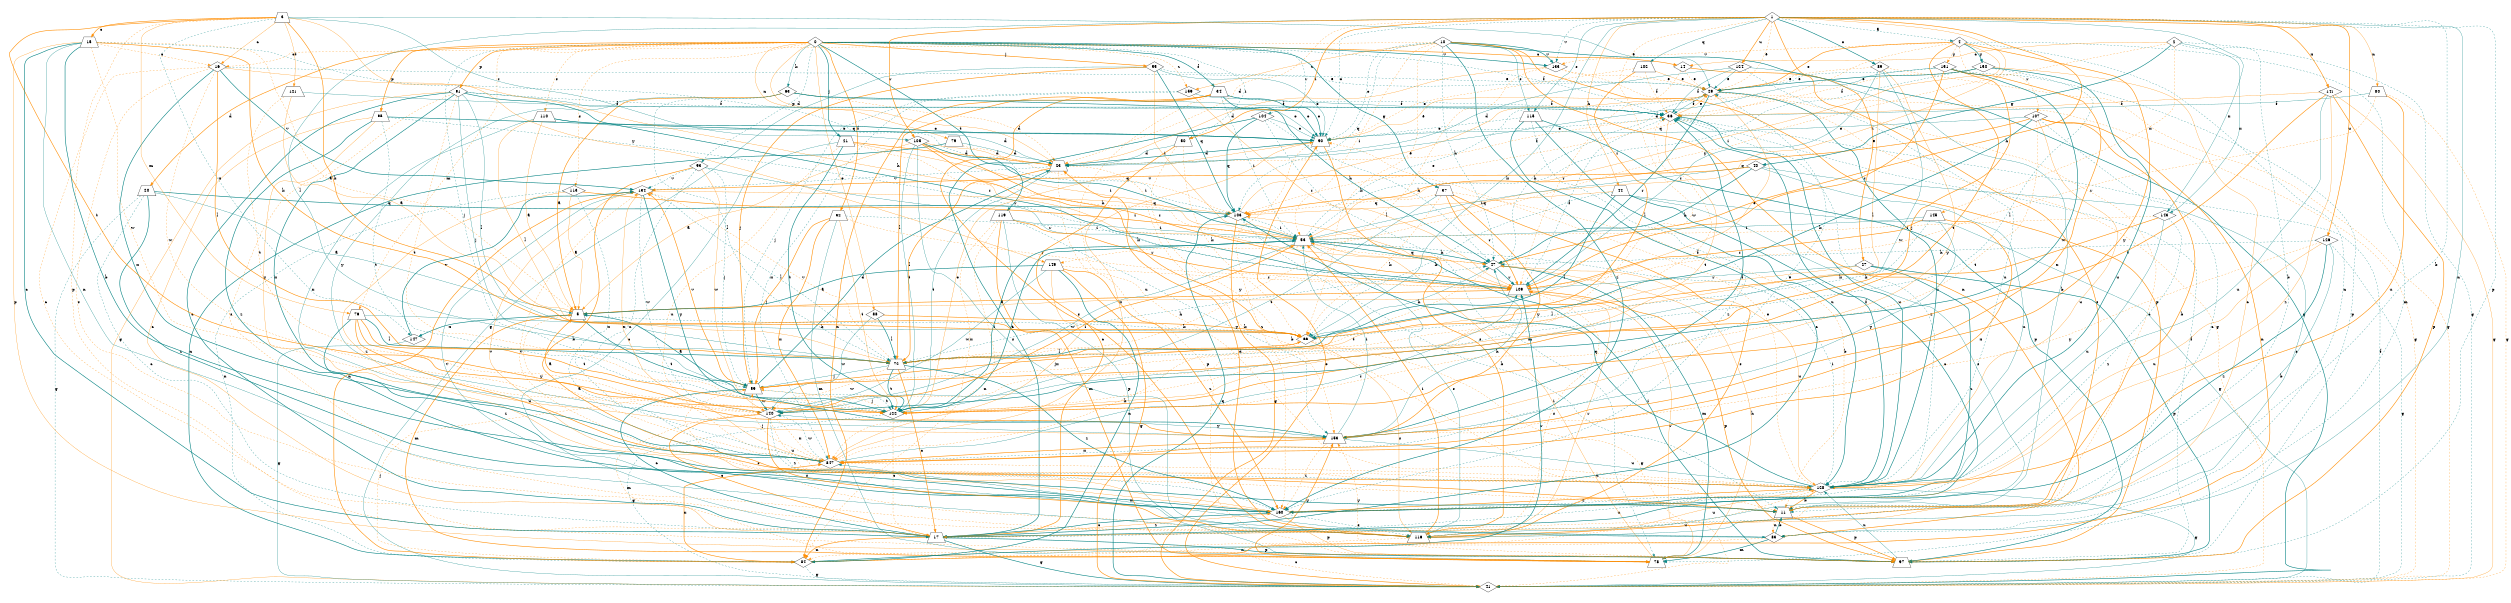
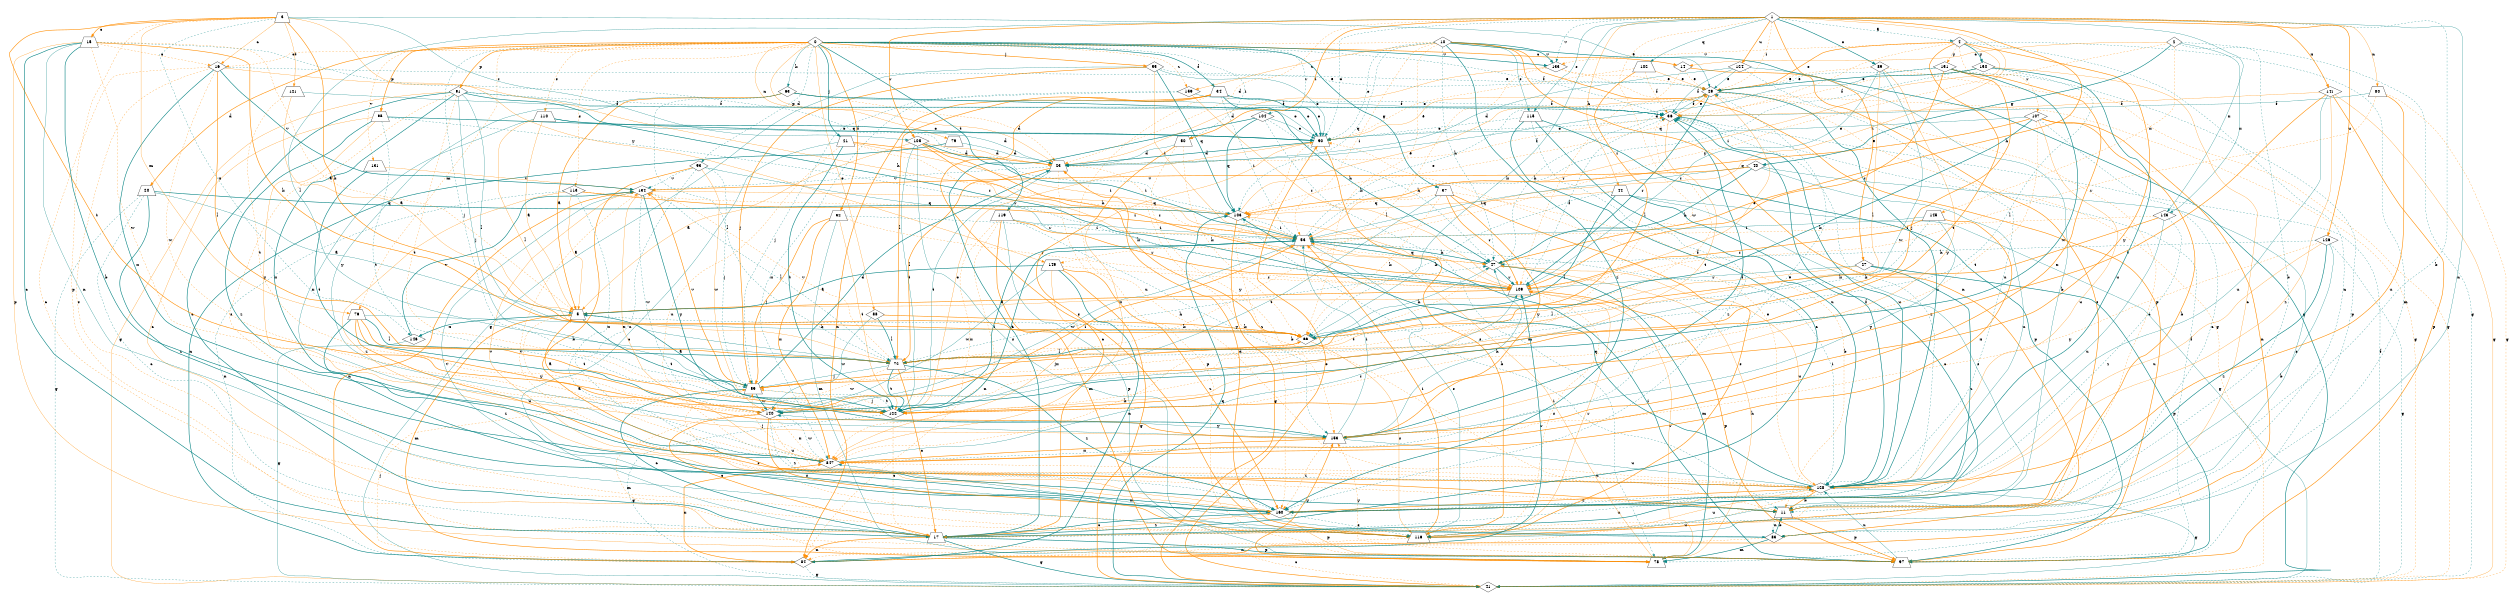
  strict digraph {
    node [shape=diamond]
    edge [color=darkorange style=bold]
    0
    14
    20 [shape=trapezium]
    21 [shape=trapezium]
    23 [shape=trapezium]
    32 [shape=trapezium]
    34 [shape=trapezium]
    36
    37 [shape=trapezium]
    50 [shape=trapezium]
    55
    59 [shape=trapezium]
    63
    76 [shape=trapezium]
    79 [shape=trapezium]
    88
    91
    93
    95 [shape=trapezium]
    104
    110 [shape=trapezium]
    113
    119 [shape=trapezium]
+   131 [shape=trapezium]
    133
    159
    10
    47
    53 [shape=trapezium]
    66
    83
    90 [shape=trapezium]
    97 [shape=trapezium]
    115 [shape=trapezium]
    41
    16
    103
    160
    29
    109 [shape=trapezium]
    116 [shape=trapezium]
    5 [shape=trapezium]
    17 [shape=trapezium]
    122
    128
    11 [shape=trapezium]
    72 [shape=trapezium]
    134
    78 [shape=trapezium]
    n50 [label=847]
    84
    153 [shape=trapezium]
    140
    1
    4
    27
    44 [shape=trapezium]
    80 [shape=trapezium]
    89
    102 [shape=trapezium]
    105
    124
    126
    141
    143
    107
    150
    151
    2
    40
    145 [shape=trapezium]
    149 [shape=trapezium]
    3 [shape=trapezium]
    15 [shape=trapezium]
    121 [shape=trapezium]
-   146 [label=147]
+   146
    0 -> 14 [label=c]
    0 -> 20 [label=d]
    0 -> 21 [color=teal label=j]
    0 -> 23 [label=d style=solid]
    0 -> 32 [label=f]
    0 -> 34 [color=teal label=f]
    0 -> 36 [color=teal label=f style=dashed]
    0 -> 37 [color=teal label=g]
    0 -> 50 [color=teal label=i style=dashed]
    0 -> 55 [label=j]
    0 -> 59 [color=teal label=j style=dashed]
    0 -> 63 [color=teal label=k style=solid]
    0 -> 76 [label=m style=dashed]
    0 -> 79 [label=n style=solid]
    0 -> 88 [label=o style=solid]
    0 -> 91 [label=p]
    0 -> 93 [color=teal label=p style=dashed]
    0 -> 95 [label=p]
    0 -> 104 [color=teal label=r style=dashed]
    0 -> 110 [label=s style=dashed]
    0 -> 113 [label=s style=dashed]
    0 -> 119 [color=teal label=t]
+   0 -> 131 [label=v style=dashed]
    0 -> 133 [color=teal label=v]
    0 -> 159 [label=z style=dashed]
    14 -> 29 [label=e style=dashed]
    14 -> 109 [label=r style=dashed]
    14 -> 116 [label=s]
    20 -> 41 [color=teal label=g style=dashed]
    20 -> 103 [color=teal label=q]
    20 -> 160 [color=teal label=z]
    20 -> 5 [color=teal label=a style=solid]
    20 -> 17 [color=teal label=c style=dashed]
    21 -> 23 [label=d]
    21 -> 47 [label=h style=dashed]
    21 -> 53 [label=i style=solid]
    21 -> 17 [color=teal label=c style=solid]
    21 -> 122 [color=teal label=t]
    21 -> 128 [label=u style=dashed]
    23 -> 36 [label=f style=dashed]
    23 -> 97 [label=p style=dashed]
    23 -> 122 [color=teal label=t style=solid]
    23 -> 11 [label=b style=dashed]
    23 -> 72 [label=l]
    23 -> 134 [color=teal label=v style=dashed]
    32 -> 59 [label=j]
    32 -> 53 [color=teal label=i style=dashed]
    32 -> 109 [label=r style=dashed]
    32 -> 122 [label=t style=solid]
    32 -> 78 [color=teal label=m style=solid]
    32 -> n50 [label=x]
    34 -> 36 [color=teal label=f style=dashed]
    34 -> 47 [color=teal label=h]
    34 -> 53 [color=teal label=i style=dashed]
    34 -> 90 [color=teal label=o]
    34 -> 116 [label=s]
    34 -> 128 [label=u style=dashed]
    34 -> 72 [label=l]
    34 -> 84 [label=n]
    36 -> 90 [color=teal label=o style=dashed]
    36 -> 160 [color=teal label=z style=dashed]
    36 -> 29 [label=e style=solid]
    36 -> 122 [label=t style=solid]
    36 -> 128 [color=teal label=u]
    37 -> 66 [label=k style=dashed]
    37 -> 103 [label=q style=dashed]
    37 -> 109 [label=r]
    37 -> 116 [label=s]
    37 -> 122 [color=teal label=t style=solid]
    37 -> 11 [label=b style=dashed]
    37 -> 153 [label=y]
    50 -> 23 [color=teal label=d style=solid]
    50 -> 66 [label=k style=dashed]
    50 -> 17 [label=c]
    50 -> 153 [label=y style=dashed]
    55 -> 59 [label=j]
    55 -> 53 [label=i style=solid]
    55 -> 90 [color=teal label=o style=solid]
    55 -> 41 [color=teal label=g style=solid]
    55 -> 103 [color=teal label=q]
    55 -> 29 [color=teal label=e style=dashed]
    59 -> 23 [color=teal label=d]
    59 -> 36 [label=f style=dashed]
    59 -> 116 [label=s style=dashed]
    59 -> 5 [color=teal label=a]
    59 -> 17 [color=teal label=c]
    59 -> 122 [color=teal label=t style=dashed]
    59 -> 134 [label=v]
    59 -> 140 [color=teal label=w]
    63 -> 23 [label=d style=dashed]
    63 -> 36 [color=teal label=f style=solid]
    63 -> 90 [color=teal label=o]
    63 -> 5 [label=a]
    63 -> 72 [color=teal label=l style=dashed]
    63 -> 153 [color=teal label=y style=solid]
    76 -> 66 [color=teal label=k style=solid]
    76 -> 160 [color=teal label=z]
    76 -> 122 [label=t]
    76 -> 128 [label=u]
    76 -> 72 [color=teal label=l]
    76 -> 153 [label=y]
    79 -> 23 [color=teal label=d style=solid]
    79 -> 84 [color=teal label=n]
    88 -> 66 [label=k]
    88 -> 72 [color=teal label=l]
    88 -> 140 [color=teal label=w style=solid]
    91 -> 36 [color=teal label=f style=dashed]
    91 -> 59 [color=teal label=j style=solid]
    91 -> 90 [color=teal label=o style=solid]
    91 -> 41 [label=g style=solid]
    91 -> 109 [color=teal label=r]
    91 -> 116 [label=s style=dashed]
    91 -> 17 [color=teal label=c]
    91 -> 122 [label=t style=dashed]
    91 -> 72 [color=teal label=l style=solid]
    91 -> n50 [color=teal label=x]
    93 -> 59 [color=teal label=j style=dashed]
    93 -> 109 [color=teal label=r style=solid]
    93 -> 128 [color=teal label=u style=dashed]
    93 -> 11 [label=b]
    93 -> 134 [color=teal label=v style=dashed]
    93 -> 140 [label=w style=solid]
    95 -> 90 [color=teal label=o]
    95 -> 160 [color=teal label=z]
    95 -> 109 [color=teal label=r style=dashed]
    95 -> 17 [label=c style=solid]
    95 -> 122 [color=teal label=t style=dashed]
    95 -> 153 [label=y style=solid]
    104 -> 47 [color=teal label=h style=dashed]
    104 -> 90 [color=teal label=o style=solid]
    104 -> 103 [color=teal label=q]
    104 -> 17 [color=teal label=c]
    104 -> 78 [color=teal label=m style=dashed]
    110 -> 23 [color=teal label=d style=solid]
    110 -> 90 [color=teal label=o]
    110 -> 5 [label=a style=solid]
    110 -> 72 [label=l style=solid]
    110 -> n50 [color=teal label=x style=solid]
    113 -> 53 [label=i]
-   79 -> 103 [label=q style=dashed]
+   113 -> 103 [label=q style=dashed]
    113 -> 160 [label=z style=solid]
    113 -> 5 [label=a style=solid]
    113 -> n50 [color=teal label=x style=dashed]
    113 -> 84 [color=teal label=n style=dashed]
    119 -> 53 [color=teal label=i style=solid]
    119 -> 97 [color=teal label=p style=solid]
    119 -> 109 [label=r]
    119 -> 78 [label=m]
    119 -> n50 [label=x style=dashed]
    119 -> 84 [label=n style=dashed]
    119 -> 153 [color=teal label=y style=dashed]
+   131 -> 122 [color=teal label=t]
+   131 -> 134 [label=v style=solid]
    133 -> 23 [label=d style=solid]
    133 -> 41 [label=g style=dashed]
    133 -> 29 [label=e style=dashed]
    133 -> 72 [label=l style=dashed]
    159 -> 36 [color=teal label=f style=solid]
    159 -> 59 [color=teal label=j style=dashed]
    159 -> 109 [label=r style=solid]
    159 -> n50 [color=teal label=x style=dashed]
    10 -> 133 [color=teal label=v]
    10 -> 159 [label=z style=solid]
    10 -> 47 [color=teal label=h style=dashed]
    10 -> 53 [label=i style=dashed]
    10 -> 66 [label=k style=dashed]
    10 -> 83 [label=n]
    10 -> 90 [color=teal label=o style=dashed]
    10 -> 97 [label=p]
    10 -> 115 [color=teal label=s style=solid]
    10 -> 41 [color=teal label=g]
    10 -> 16 [label=c style=dashed]
    10 -> 103 [color=teal label=q style=dashed]
    10 -> 160 [color=teal label=z]
    47 -> 109 [color=teal label=r]
    47 -> 122 [label=t style=dashed]
    47 -> 128 [label=u style=solid]
    47 -> 78 [color=teal label=m]
    53 -> 47 [color=teal label=h]
    53 -> 29 [color=teal label=e style=dashed]
    53 -> 116 [color=teal label=s style=solid]
    53 -> 122 [color=teal label=t]
    53 -> 140 [color=teal label=w style=solid]
    66 -> 59 [label=j]
    66 -> 47 [color=teal label=h style=solid]
-   66 -> 41 [label=g style=dashed]
    66 -> 116 [label=s style=solid]
    66 -> 72 [label=l style=dashed]
    83 -> 11 [color=teal label=b]
    83 -> 134 [color=teal label=v style=solid]
    83 -> 78 [color=teal label=m]
    83 -> n50 [color=teal label=x style=solid]
    83 -> 84 [label=n style=dashed]
    90 -> 23 [color=teal label=d]
    90 -> 160 [label=z style=dashed]
    90 -> 29 [label=e style=solid]
    90 -> 116 [label=s]
    90 -> n50 [label=x style=solid]
    97 -> 36 [color=teal label=f style=dashed]
    97 -> 53 [color=teal label=i]
    97 -> 128 [color=teal label=u style=solid]
    97 -> 153 [label=y style=dashed]
    115 -> 90 [color=teal label=o style=dashed]
    115 -> 97 [color=teal label=p]
    115 -> 160 [color=teal label=z style=dashed]
    115 -> 17 [color=teal label=c]
    115 -> 128 [color=teal label=u]
    41 -> 36 [color=teal label=f style=dashed]
    41 -> 90 [label=o]
    41 -> 103 [color=teal label=q]
    16 -> 47 [label=h style=solid]
    16 -> 29 [color=teal label=e style=dashed]
    16 -> 116 [label=s style=dashed]
    16 -> 17 [label=c style=dashed]
    16 -> 72 [label=l]
    16 -> 134 [color=teal label=v]
    16 -> n50 [color=teal label=x]
    16 -> 140 [label=w style=dashed]
    103 -> 53 [color=teal label=i style=dashed]
    103 -> 41 [label=g]
    103 -> 29 [label=e style=solid]
    103 -> 11 [color=teal label=b style=dashed]
    160 -> 97 [label=p style=solid]
    160 -> 116 [color=teal label=s style=dashed]
    160 -> 17 [color=teal label=c]
    160 -> 134 [label=v style=solid]
    29 -> 36 [color=teal label=f style=solid]
    29 -> 47 [color=teal label=h style=dashed]
    29 -> 41 [label=g style=dashed]
    29 -> 109 [color=teal label=r]
    29 -> 17 [label=c style=dashed]
    29 -> 128 [color=teal label=u]
    109 -> 36 [color=teal label=f style=dashed]
    109 -> 97 [label=p]
    109 -> 103 [label=q style=solid]
    109 -> 116 [label=s style=dashed]
    109 -> 5 [label=a]
    116 -> 23 [label=d]
    116 -> 53 [label=i]
    116 -> 41 [label=c style=dashed]
    116 -> 109 [label=r style=solid]
    116 -> 128 [label=u style=solid]
    5 -> 66 [color=teal label=k style=dashed]
    5 -> 29 [label=e style=solid]
    5 -> 122 [color=teal label=t]
    5 -> 78 [label=m]
    5 -> 146 [color=teal label=x]
    17 -> 97 [color=teal label=p]
    17 -> 41 [color=teal label=g]
    17 -> 160 [label=z style=solid]
    17 -> 128 [color=teal label=u style=dashed]
    17 -> 84 [label=n]
    122 -> 59 [label=j style=dashed]
    122 -> 53 [color=teal label=i]
    122 -> 90 [label=o style=solid]
    122 -> 41 [color=teal label=g style=dashed]
    122 -> 17 [label=c style=dashed]
    128 -> 36 [color=teal label=f]
    128 -> 53 [color=teal label=i style=dashed]
    128 -> 90 [label=o style=dashed]
    128 -> 41 [color=teal label=g style=solid]
    128 -> 103 [color=teal label=q]
    128 -> 160 [label=z]
    128 -> 11 [label=b]
-   11 -> 83 [label=n style=dashed]
+   11 -> 83 [color=teal label=n style=dashed]
    11 -> 97 [label=p]
    11 -> 134 [label=v style=dashed]
    72 -> 59 [color=teal label=j style=solid]
    72 -> 47 [color=teal label=h style=dashed]
    72 -> 160 [color=teal label=z]
    72 -> 17 [label=c]
    72 -> 122 [color=teal label=t]
    72 -> 134 [label=v style=dashed]
    72 -> 140 [label=w style=dashed]
    134 -> 103 [label=q style=solid]
    134 -> 72 [color=teal label=l style=dashed]
    134 -> n50 [label=x style=solid]
    134 -> 84 [label=n]
    134 -> 153 [color=teal label=y]
    134 -> 140 [color=teal label=w style=dashed]
    78 -> 47 [label=h style=solid]
    78 -> 53 [label=i style=solid]
    78 -> 109 [label=r style=solid]
    78 -> 153 [label=y]
    n50 -> 59 [label=j style=dashed]
    n50 -> 66 [label=k style=dashed]
    n50 -> 29 [color=teal label=e style=dashed]
    n50 -> 109 [color=teal label=r style=solid]
    n50 -> 5 [label=a style=dashed]
    n50 -> 128 [label=u style=dashed]
    n50 -> 140 [color=teal label=w style=dashed]
    84 -> 59 [label=j style=dashed]
    84 -> 41 [color=teal label=g style=dashed]
    84 -> 109 [color=teal label=r]
    84 -> 128 [label=u style=dashed]
    84 -> n50 [label=x]
    153 -> 36 [color=teal label=f]
    153 -> 47 [color=teal label=h style=solid]
    153 -> 53 [color=teal label=i style=solid]
    153 -> 160 [label=z style=dashed]
    153 -> 128 [color=teal label=u style=solid]
    153 -> n50 [label=x]
    140 -> 53 [label=i]
    140 -> 160 [color=teal label=z style=dashed]
    140 -> 116 [label=s]
    140 -> 5 [label=a]
    140 -> 17 [label=c]
    140 -> 128 [label=u style=dashed]
    140 -> 78 [label=m style=dashed]
    140 -> n50 [label=x style=dashed]
    140 -> 153 [color=teal label=y style=solid]
    1 -> 23 [label=d style=dashed]
    1 -> 50 [label=i]
    1 -> 133 [color=teal label=v style=dashed]
    1 -> 47 [label=h]
    1 -> 53 [label=i style=solid]
    1 -> 66 [color=teal label=k style=solid]
    1 -> 83 [color=teal label=n style=solid]
    1 -> 90 [color=teal label=o style=dashed]
-   1 -> 97 [color=teal label=p style=dashed]
    1 -> 115 [color=teal label=s style=solid]
-   1 -> 29 [label=e style=dashed]
+   1 -> 29 [label=i style=dashed]
    1 -> 11 [color=teal label=b style=dashed]
    1 -> 72 [color=teal label=l style=solid]
    1 -> 140 [label=w style=dashed]
    1 -> 4 [color=teal label=a style=dashed]
    1 -> 27 [label=e]
    1 -> 44 [label=h style=solid]
    1 -> 80 [label=n style=solid]
    1 -> 89 [color=teal label=o]
    1 -> 102 [color=teal label=q style=solid]
    1 -> 105 [label=r]
    1 -> 124 [label=u]
    1 -> 126 [label=u]
    1 -> 141 [label=x]
    1 -> 143 [color=teal label=x style=solid]
    4 -> 133 [label=v style=dashed]
    4 -> 53 [label=i style=solid]
    4 -> 83 [color=teal label=n style=dashed]
    4 -> 103 [label=q style=dashed]
    4 -> 29 [label=e]
    4 -> 122 [label=t]
    4 -> 78 [color=teal label=m style=dashed]
    4 -> 153 [label=y]
    4 -> 107 [label=r style=dashed]
    4 -> 150 [color=teal label=y]
    4 -> 151 [label=y style=dashed]
    27 -> 97 [color=teal label=p]
    27 -> 160 [color=teal label=z]
    27 -> 109 [color=teal label=r style=solid]
    27 -> 72 [label=l style=solid]
    44 -> 66 [color=teal label=k style=dashed]
    44 -> 41 [color=teal label=g style=solid]
    44 -> 103 [label=q style=solid]
    44 -> 116 [color=teal label=s style=solid]
    44 -> 17 [color=teal label=c]
    44 -> 72 [color=teal label=l]
    80 -> 36 [color=teal label=f style=solid]
    80 -> 41 [label=g style=dashed]
    80 -> 109 [label=r style=dashed]
    80 -> 128 [label=u]
    89 -> 41 [label=g style=dashed]
    89 -> 29 [label=e style=dashed]
    89 -> 109 [color=teal label=r style=solid]
    89 -> 72 [label=l style=solid]
    89 -> 153 [label=y style=solid]
    89 -> 140 [color=teal label=w style=solid]
    102 -> 36 [label=f style=dashed]
    102 -> 90 [label=o style=dashed]
    102 -> 29 [label=e style=solid]
    102 -> 72 [label=l]
    105 -> 23 [label=d style=solid]
    105 -> 53 [color=teal label=i]
    105 -> 66 [label=k]
    105 -> 109 [label=r]
    105 -> 116 [color=teal label=s style=solid]
    105 -> 5 [label=a style=solid]
    105 -> 122 [color=teal label=t style=solid]
    124 -> 23 [color=teal label=d style=solid]
    124 -> 36 [color=teal label=f style=solid]
    124 -> 29 [color=teal label=e style=solid]
    124 -> 128 [color=teal label=u style=dashed]
    124 -> 11 [color=teal label=b style=solid]
    126 -> 47 [color=teal label=h style=dashed]
    126 -> 41 [color=teal label=g style=dashed]
    126 -> 160 [color=teal label=z]
    126 -> 128 [label=u style=solid]
    126 -> 11 [color=teal label=b style=solid]
    126 -> 153 [label=y style=dashed]
    141 -> 36 [label=f style=solid]
    141 -> 97 [label=p]
    141 -> 41 [label=g style=solid]
    141 -> 160 [label=z style=solid]
    141 -> 122 [label=t]
    141 -> 128 [color=teal label=u style=solid]
    143 -> 53 [label=i style=dashed]
    143 -> 66 [label=k]
    143 -> 160 [color=teal label=z style=dashed]
    143 -> 128 [color=teal label=u style=solid]
    107 -> 66 [color=teal label=k]
    107 -> 90 [color=teal label=o style=solid]
    107 -> 103 [label=q]
    107 -> 17 [color=teal label=c style=dashed]
    107 -> 122 [label=t style=dashed]
    107 -> 128 [label=u style=solid]
    107 -> 11 [label=b]
    107 -> 84 [label=n]
    150 -> 36 [label=f style=dashed]
    150 -> 53 [color=teal label=i style=dashed]
    150 -> 29 [color=teal label=e]
    150 -> 17 [label=c style=solid]
    150 -> 128 [color=teal label=u]
    150 -> 72 [color=teal label=l style=dashed]
    151 -> 23 [color=teal label=d style=solid]
    151 -> 59 [label=j]
    151 -> 97 [color=teal label=p style=dashed]
    151 -> 29 [color=teal label=e style=dashed]
    151 -> 109 [label=r]
    151 -> n50 [label=x]
    151 -> 140 [color=teal label=w]
    2 -> 14 [label=c style=solid]
    2 -> 41 [color=teal label=g style=dashed]
    2 -> 11 [color=teal label=b style=dashed]
    2 -> 143 [color=teal label=x style=solid]
    2 -> 40 [color=teal label=g]
    2 -> 145 [label=x style=dashed]
    2 -> 149 [label=y style=dashed]
    40 -> 47 [color=teal label=h]
    40 -> 53 [color=teal label=i style=solid]
    40 -> 116 [color=teal label=s style=solid]
    40 -> 128 [color=teal label=u style=solid]
    40 -> 134 [label=v]
    145 -> 53 [color=teal label=i style=solid]
    145 -> 66 [color=teal label=k style=dashed]
    145 -> 109 [label=r]
    145 -> n50 [label=x]
    145 -> 153 [color=teal label=y style=solid]
    149 -> 41 [label=g]
    149 -> 160 [label=z]
    149 -> 109 [label=r style=dashed]
    149 -> 5 [color=teal label=a]
    149 -> n50 [label=x style=solid]
    149 -> 84 [color=teal label=n]
    149 -> 140 [color=teal label=w style=solid]
    3 -> 76 [label=m style=solid]
    3 -> 66 [label=k]
    3 -> 97 [label=p style=dashed]
    3 -> 16 [label=c style=solid]
    3 -> 29 [color=teal label=e style=solid]
    3 -> 122 [label=t]
    3 -> 105 [color=teal label=r style=solid]
    3 -> 149 [label=y style=solid]
    3 -> 15 [label=c]
    3 -> 121 [label=t style=solid]
    3 -> 146 [color=teal label=x style=dashed]
    15 -> 66 [label=k]
    15 -> 83 [color=teal label=n style=solid]
    15 -> 97 [label=p style=solid]
    15 -> 16 [label=c style=dashed]
    15 -> 103 [color=teal label=q style=dashed]
    15 -> 5 [label=a style=dashed]
    15 -> 17 [color=teal label=c]
    15 -> 11 [color=teal label=b]
    15 -> 140 [label=w style=dashed]
    121 -> 36 [color=teal label=f style=solid]
    121 -> 5 [label=a style=solid]
    121 -> 122 [label=t style=dashed]
    146 -> 41 [color=teal label=g style=solid]
    146 -> 134 [color=teal label=v]
  }
